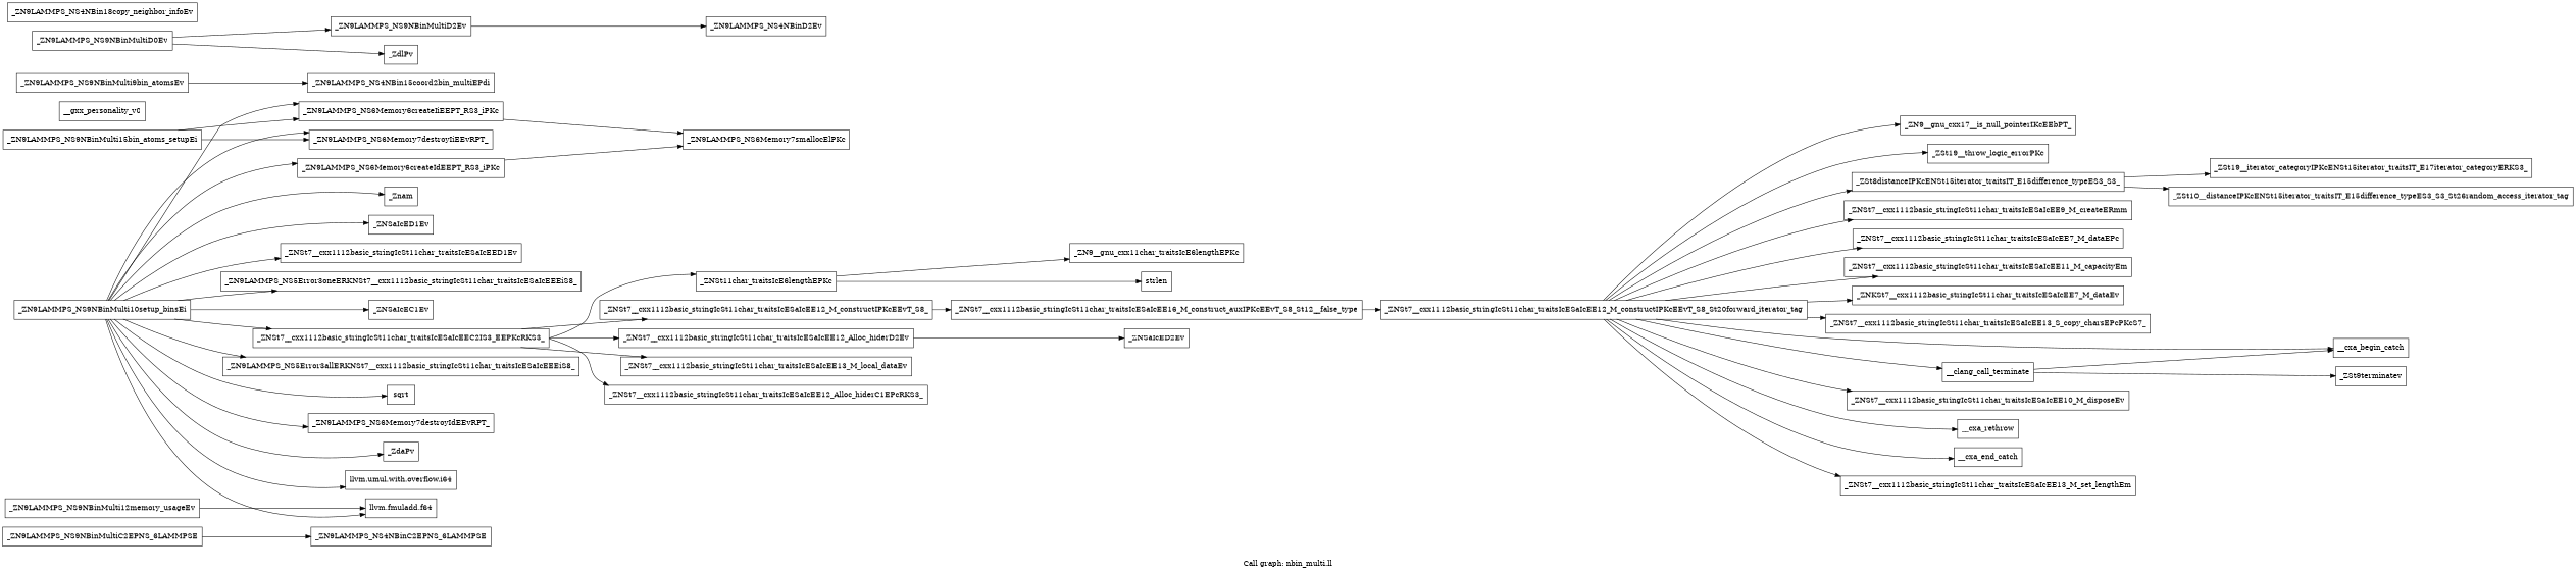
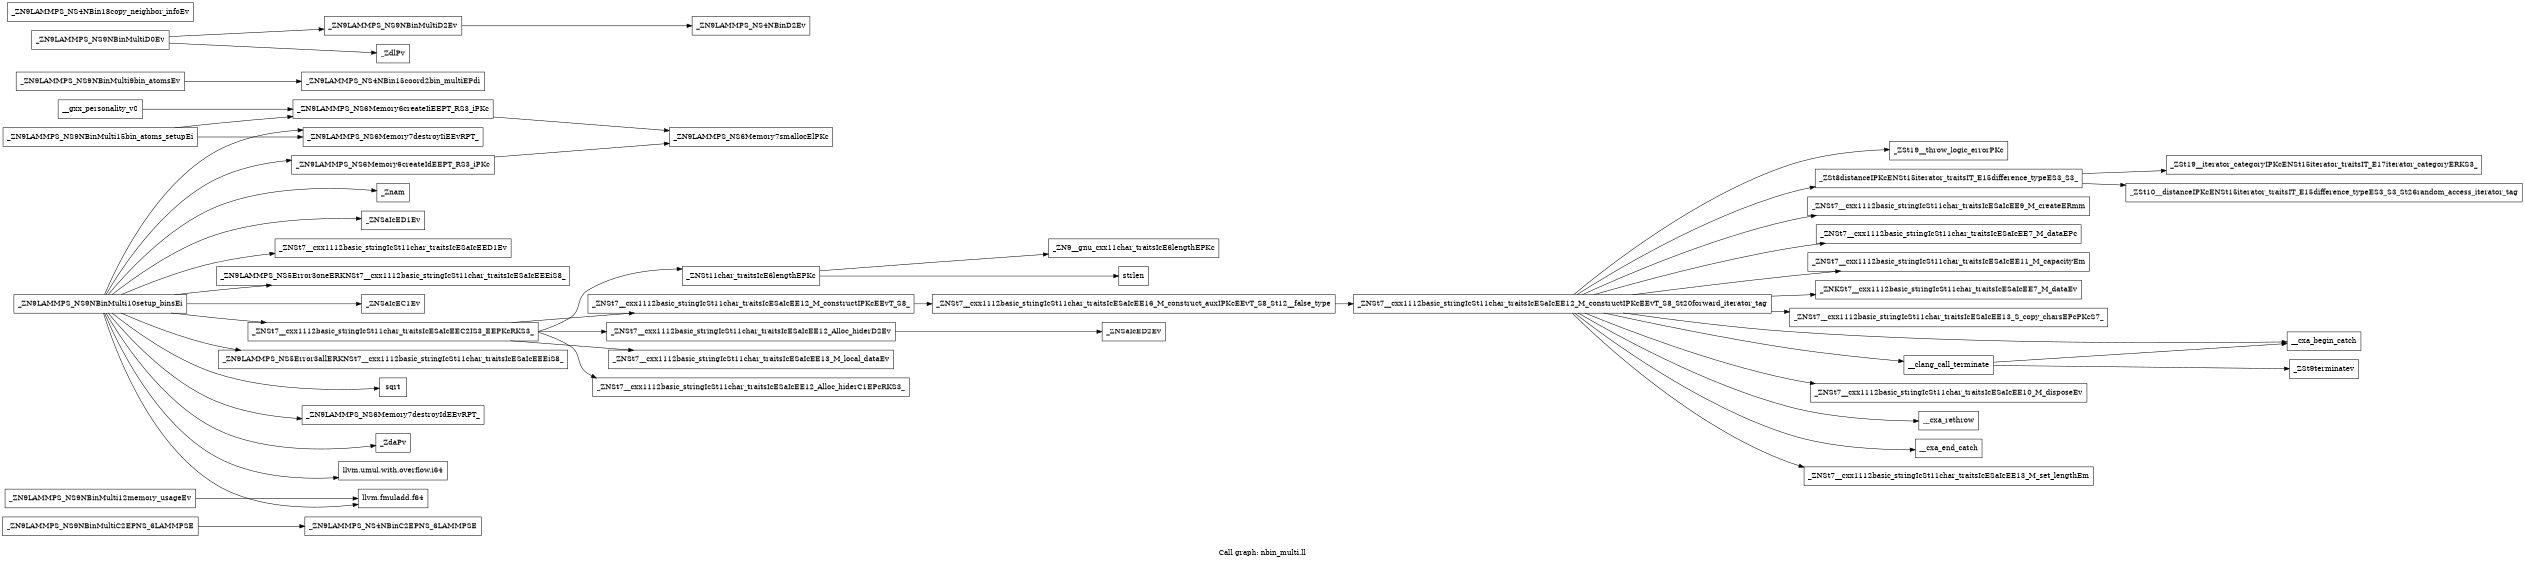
  digraph {
    label="Call graph: nbin_multi.ll"
    rankdir=LR
    node [shape=record]
    n1 [label="{_ZN9LAMMPS_NS9NBinMultiC2EPNS_6LAMMPSE}"]
    n2 [label="{_ZN9LAMMPS_NS4NBinC2EPNS_6LAMMPSE}"]
    n3 [label="{_ZN9LAMMPS_NS9NBinMulti15bin_atoms_setupEi}"]
    n4 [label="{_ZN9LAMMPS_NS6Memory7destroyIiEEvRPT_}"]
    n5 [label="{_ZN9LAMMPS_NS6Memory6createIiEEPT_RS3_iPKc}"]
    n6 [label="{_ZN9LAMMPS_NS6Memory7smallocElPKc}"]
    n7 [label="{_ZN9LAMMPS_NS9NBinMulti10setup_binsEi}"]
    n8 [label="{_ZdaPv}"]
    n9 [label="{llvm.umul.with.overflow.i64}"]
    n10 [label="{_Znam}"]
    n11 [label="{_ZNSaIcED1Ev}"]
    n12 [label="{_ZNSt7__cxx1112basic_stringIcSt11char_traitsIcESaIcEED1Ev}"]
    n13 [label="{_ZN9LAMMPS_NS5Error3oneERKNSt7__cxx1112basic_stringIcSt11char_traitsIcESaIcEEEiS8_}"]
    n14 [label="{_ZNSt7__cxx1112basic_stringIcSt11char_traitsIcESaIcEEC2IS3_EEPKcRKS3_}"]
    n15 [label="{_ZNSaIcEC1Ev}"]
    n16 [label="{llvm.fmuladd.f64}"]
    n17 [label="{_ZN9LAMMPS_NS5Error3allERKNSt7__cxx1112basic_stringIcSt11char_traitsIcESaIcEEEiS8_}"]
    n18 [label="{sqrt}"]
    n19 [label="{_ZN9LAMMPS_NS6Memory6createIdEEPT_RS3_iPKc}"]
    n20 [label="{_ZN9LAMMPS_NS6Memory7destroyIdEEvRPT_}"]
    n21 [label="{_ZNSt7__cxx1112basic_stringIcSt11char_traitsIcESaIcEE13_M_local_dataEv}"]
    n22 [label="{_ZNSt7__cxx1112basic_stringIcSt11char_traitsIcESaIcEE12_Alloc_hiderC1EPcRKS3_}"]
    n23 [label="{_ZNSt11char_traitsIcE6lengthEPKc}"]
    n24 [label="{_ZNSt7__cxx1112basic_stringIcSt11char_traitsIcESaIcEE12_M_constructIPKcEEvT_S8_}"]
    n25 [label="{_ZNSt7__cxx1112basic_stringIcSt11char_traitsIcESaIcEE12_Alloc_hiderD2Ev}"]
    n26 [label="{_ZN9__gnu_cxx11char_traitsIcE6lengthEPKc}"]
    n27 [label="{strlen}"]
    n28 [label="{_ZNSt7__cxx1112basic_stringIcSt11char_traitsIcESaIcEE16_M_construct_auxIPKcEEvT_S8_St12__false_type}"]
    n29 [label="{_ZNSaIcED2Ev}"]
    n30 [label="{_ZNSt7__cxx1112basic_stringIcSt11char_traitsIcESaIcEE12_M_constructIPKcEEvT_S8_St20forward_iterator_tag}"]
    n31 [label="{__gxx_personality_v0}"]
    n32 [label="{_ZN9LAMMPS_NS9NBinMulti9bin_atomsEv}"]
    n33 [label="{_ZN9LAMMPS_NS4NBin15coord2bin_multiEPdi}"]
    n34 [label="{_ZN9LAMMPS_NS9NBinMulti12memory_usageEv}"]
    n35 [label="{_ZN9LAMMPS_NS9NBinMultiD2Ev}"]
    n36 [label="{_ZN9LAMMPS_NS4NBinD2Ev}"]
    n37 [label="{_ZN9LAMMPS_NS9NBinMultiD0Ev}"]
    n38 [label="{_ZdlPv}"]
    n39 [label="{_ZN9LAMMPS_NS4NBin18copy_neighbor_infoEv}"]
-   n40 [label="{_ZN9__gnu_cxx17__is_null_pointerIKcEEbPT_}"]
    n41 [label="{_ZSt19__throw_logic_errorPKc}"]
    n42 [label="{_ZSt8distanceIPKcENSt15iterator_traitsIT_E15difference_typeES3_S3_}"]
    n43 [label="{_ZNSt7__cxx1112basic_stringIcSt11char_traitsIcESaIcEE9_M_createERmm}"]
    n44 [label="{_ZNSt7__cxx1112basic_stringIcSt11char_traitsIcESaIcEE7_M_dataEPc}"]
    n45 [label="{_ZNSt7__cxx1112basic_stringIcSt11char_traitsIcESaIcEE11_M_capacityEm}"]
    n46 [label="{_ZNKSt7__cxx1112basic_stringIcSt11char_traitsIcESaIcEE7_M_dataEv}"]
    n47 [label="{_ZNSt7__cxx1112basic_stringIcSt11char_traitsIcESaIcEE13_S_copy_charsEPcPKcS7_}"]
    n48 [label="{__cxa_begin_catch}"]
    n49 [label="{_ZNSt7__cxx1112basic_stringIcSt11char_traitsIcESaIcEE10_M_disposeEv}"]
    n50 [label="{__cxa_rethrow}"]
    n51 [label="{__cxa_end_catch}"]
    n52 [label="{_ZNSt7__cxx1112basic_stringIcSt11char_traitsIcESaIcEE13_M_set_lengthEm}"]
    n53 [label="{__clang_call_terminate}"]
    n54 [label="{_ZSt19__iterator_categoryIPKcENSt15iterator_traitsIT_E17iterator_categoryERKS3_}"]
    n55 [label="{_ZSt10__distanceIPKcENSt15iterator_traitsIT_E15difference_typeES3_S3_St26random_access_iterator_tag}"]
    n56 [label="{_ZSt9terminatev}"]
    n1 -> n2
    n3 -> n4
    n3 -> n5
    n5 -> n6
    n7 -> n4
-   n7 -> n5
+   n31 -> n5
    n7 -> n8
    n7 -> n9
    n7 -> n10
    n7 -> n11
    n7 -> n12
    n7 -> n13
    n7 -> n14
    n7 -> n15
    n7 -> n16
    n7 -> n17
    n7 -> n18
    n7 -> n19
    n7 -> n20
    n14 -> n21
    n14 -> n22
    n14 -> n23
    n14 -> n24
    n14 -> n25
    n19 -> n6
    n23 -> n26
    n23 -> n27
    n24 -> n28
    n25 -> n29
    n28 -> n30
-   n30 -> n40
    n30 -> n41
    n30 -> n42
    n30 -> n43
    n30 -> n44
    n30 -> n45
    n30 -> n46
    n30 -> n47
    n30 -> n48
    n30 -> n49
    n30 -> n50
    n30 -> n51
    n30 -> n52
    n30 -> n53
    n32 -> n33
    n34 -> n16
    n35 -> n36
    n37 -> n35
    n37 -> n38
    n42 -> n54
    n42 -> n55
    n53 -> n48
    n53 -> n56
  }
